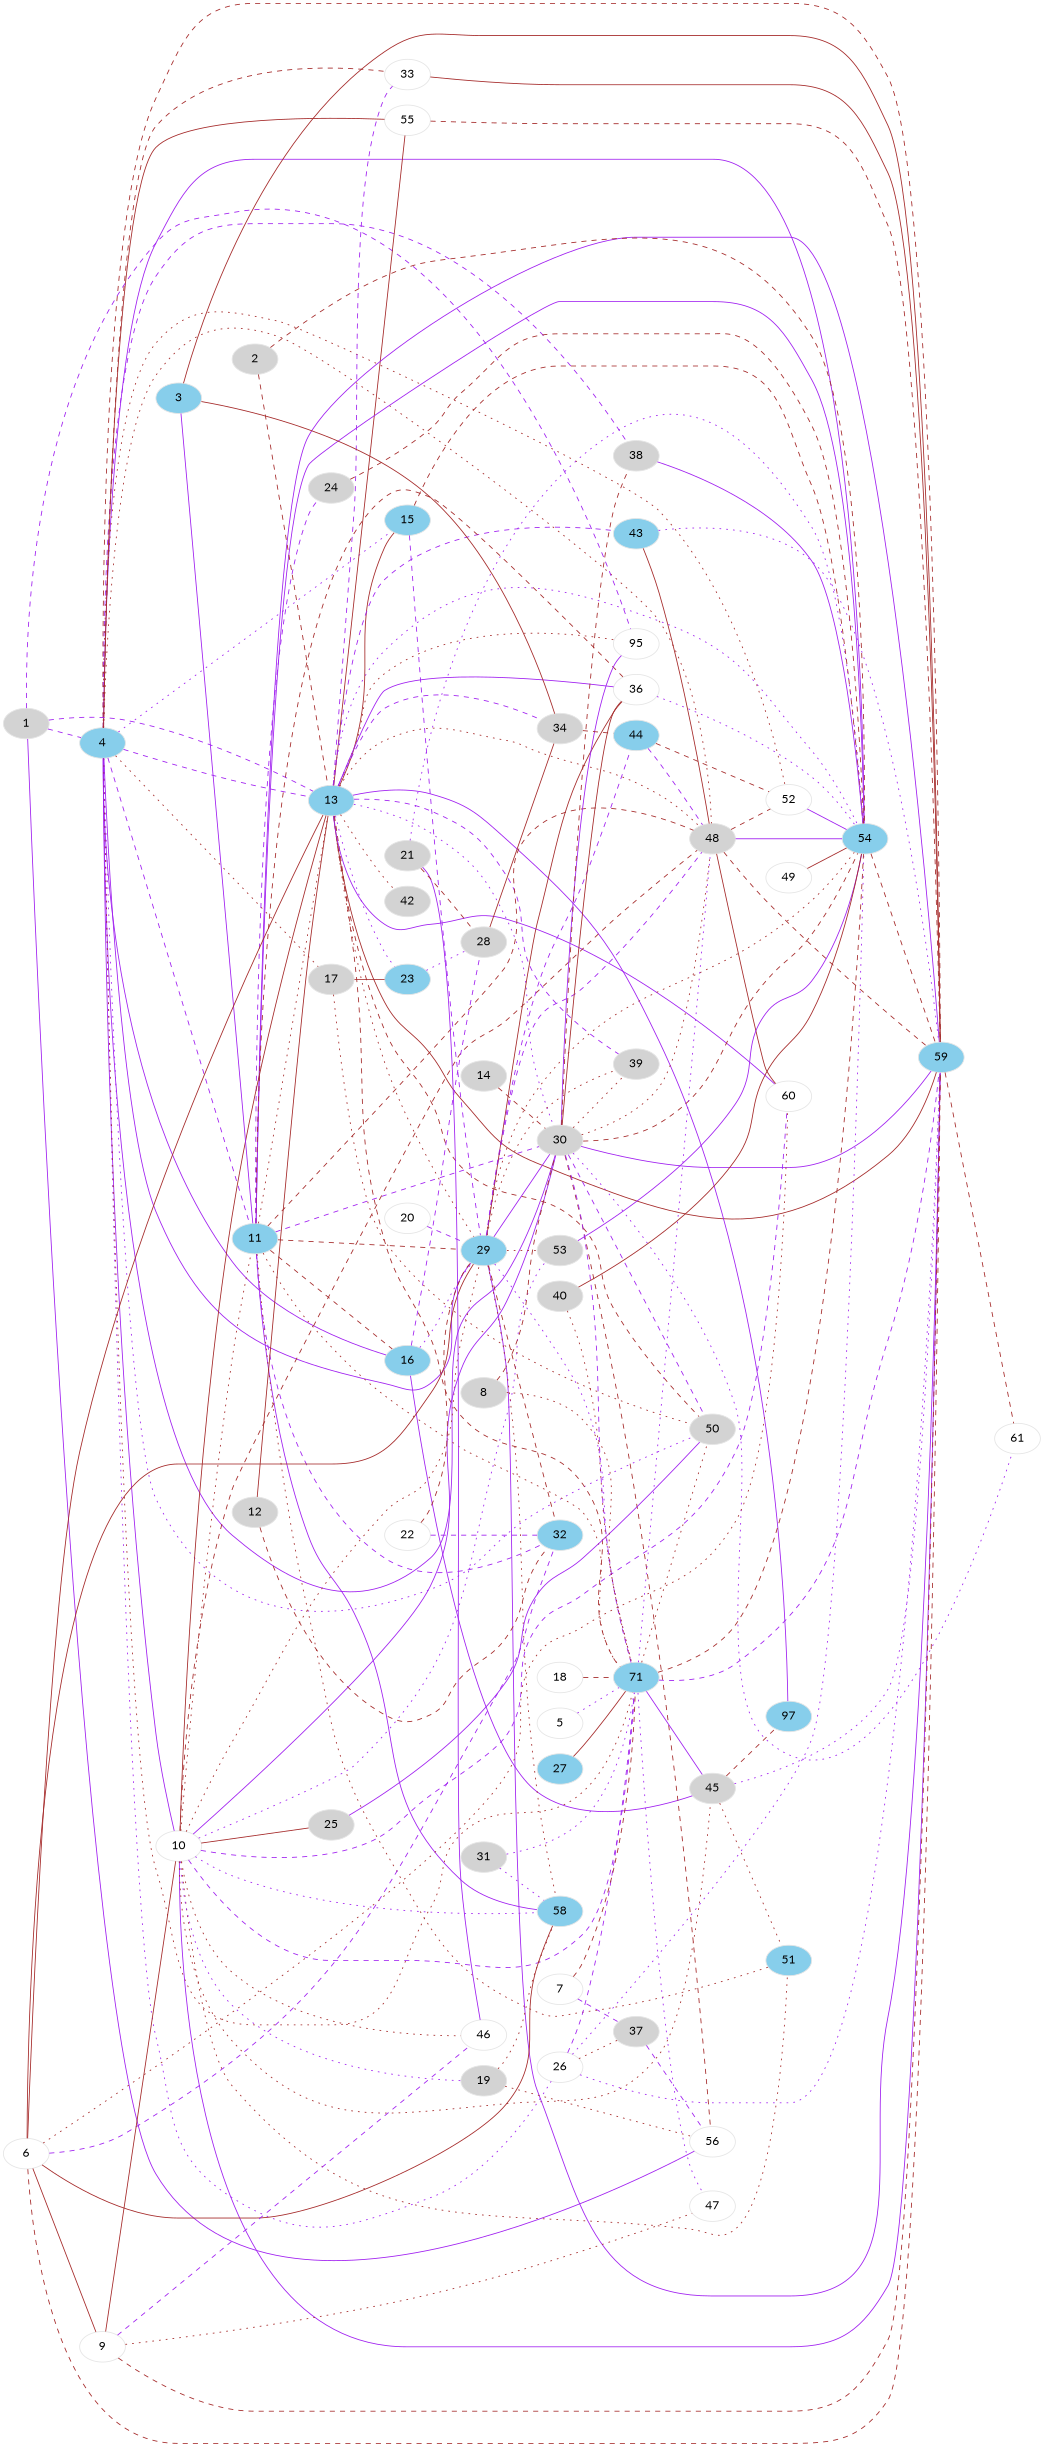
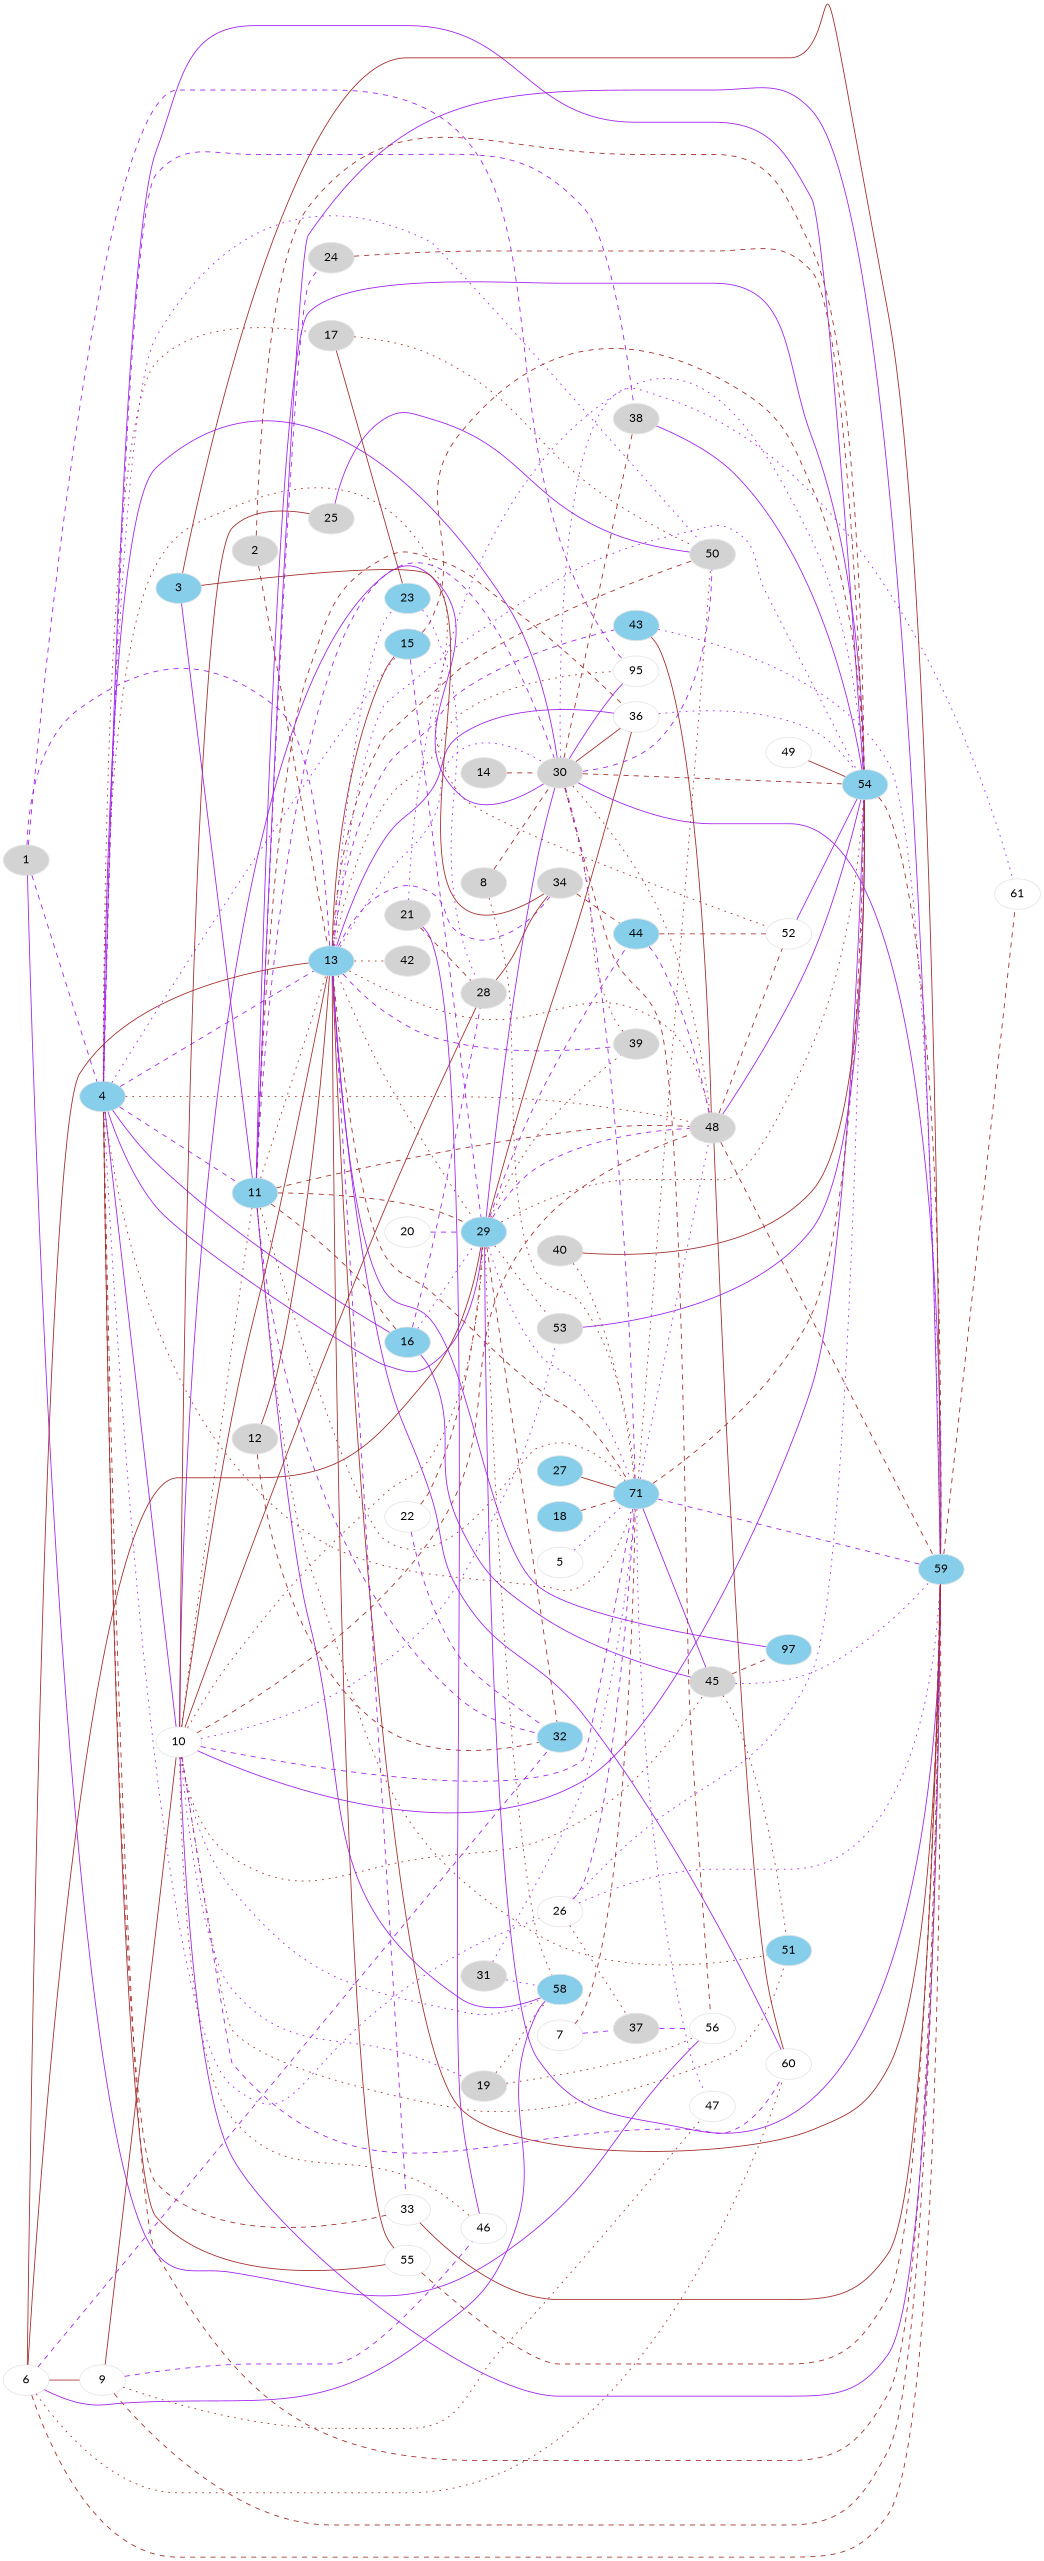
  graph {
    fontname=Lato
    rankdir=LR
    node [color=gray90 fillcolor=lightgrey fontname=Lato style=filled]
    edge [color=brown fontname=Lato style=dashed weight=1.0]
    4 [fillcolor=skyblue]
    1
    13 [fillcolor=skyblue]
    n4 [fillcolor=white label=95]
    56 [fillcolor=white]
    54 [fillcolor=skyblue]
    11 [fillcolor=skyblue]
    59 [fillcolor=skyblue]
    10 [fillcolor=white]
    15 [fillcolor=skyblue]
    16 [fillcolor=skyblue]
    17
    26 [fillcolor=white]
    29 [fillcolor=skyblue]
    30
    33 [fillcolor=white]
    38
    n18 [fillcolor=skyblue label=71]
    48
    50
    52 [fillcolor=white]
    55 [fillcolor=white]
    34
    60 [fillcolor=white]
    36 [fillcolor=white]
    23 [fillcolor=skyblue]
    39
    42
    43 [fillcolor=skyblue]
    n30 [fillcolor=skyblue label=97]
    2
    3 [fillcolor=skyblue]
    32 [fillcolor=skyblue]
    58 [fillcolor=skyblue]
    51 [fillcolor=skyblue]
    24
    44 [fillcolor=skyblue]
    61 [fillcolor=white]
    46 [fillcolor=white]
    19
    25
    28
    45
    53
    37
    47 [fillcolor=white]
    5 [fillcolor=white]
    6 [fillcolor=white]
    9 [fillcolor=white]
    7 [fillcolor=white]
    8
    12
    14
-   18 [fillcolor=white]
+   18 [fillcolor=skyblue]
    20 [fillcolor=white]
    21
    22 [fillcolor=white]
    27 [fillcolor=skyblue]
    31
    40
    49 [fillcolor=white]
    4 -- 13 [color=purple]
    4 -- 54 [color=purple style=solid]
    4 -- 11 [color=purple]
    4 -- 59 [weight=3.0]
    4 -- 10 [color=purple style=solid]
    4 -- 15 [color=purple style=dotted weight=2.0]
    4 -- 16 [color=purple style=solid]
    4 -- 17 [style=dotted]
    4 -- 26 [color=purple style=dotted]
    4 -- 29 [color=purple style=solid]
    4 -- 30 [color=purple style=solid weight=2.0]
    4 -- 33
    4 -- 38 [color=purple]
    4 -- n18 [style=dotted]
    4 -- 48 [style=dotted]
    4 -- 50 [color=purple style=dotted]
    4 -- 52 [style=dotted]
    4 -- 55 [style=solid]
    1 -- 4 [color=purple]
    1 -- 13 [color=purple]
    1 -- n4 [color=purple]
    1 -- 56 [color=purple style=solid]
    13 -- n4 [style=dotted]
    13 -- 54 [color=purple style=dotted]
    13 -- 59 [style=solid]
    13 -- 15 [style=solid]
    13 -- 29 [style=dotted]
    13 -- 30 [color=purple style=dotted weight=3.0]
    13 -- 33 [color=purple]
    13 -- n18
    13 -- 48 [style=dotted]
    13 -- 50
    13 -- 55 [style=solid]
    13 -- 34 [color=purple]
    13 -- 60 [color=purple style=solid]
    13 -- 36 [color=purple style=solid]
    13 -- 23 [color=purple style=dotted]
    13 -- 39 [color=purple weight=2.0]
    13 -- 42 [style=dotted]
    13 -- 43 [color=purple]
    13 -- n30 [color=purple style=solid]
    54 -- 59 [weight=2.0]
    11 -- 13 [style=dotted]
    11 -- 54 [color=purple style=solid]
    11 -- 59 [color=purple style=solid]
    11 -- 16
    11 -- 29
    11 -- 30 [color=purple]
    11 -- n18 [style=dotted weight=2.0]
    11 -- 48
    11 -- 36
    11 -- 32 [color=purple]
    11 -- 58 [color=purple style=solid weight=2.0]
    11 -- 51 [style=dotted]
    11 -- 24 [color=purple]
    59 -- 61
    10 -- 13 [style=solid]
+   10 -- 54 [color=purple style=solid]
    10 -- 11 [style=dotted weight=2.0]
    10 -- 59 [color=purple style=solid]
    10 -- 29 [style=dotted]
    10 -- 30 [color=purple style=solid]
    10 -- n18 [color=purple weight=2.0]
    10 -- 48 [weight=2.0]
    10 -- 60 [color=purple]
    10 -- 58 [color=purple style=dotted]
    10 -- 51 [style=dotted]
    10 -- 46 [style=dotted]
    10 -- 19 [color=purple style=dotted]
    10 -- 25 [style=solid]
+   10 -- 28 [style=solid]
    10 -- 45 [style=dotted]
    10 -- 53 [color=purple style=dotted]
    15 -- 54
    15 -- 29 [color=purple]
    16 -- 29 [color=purple style=dotted]
    16 -- 28 [color=purple]
    16 -- 45 [color=purple style=solid]
    17 -- 50 [style=dotted]
    17 -- 23 [style=solid]
    26 -- 54 [color=purple style=dotted]
    26 -- 59 [color=purple style=dotted]
    26 -- n18 [color=purple]
    26 -- 37 [style=dotted]
    29 -- 54 [style=dotted]
    29 -- 59 [color=purple style=solid]
    29 -- 30 [color=purple style=solid]
    29 -- n18 [color=purple style=dotted]
    29 -- 48 [color=purple weight=2.0]
    29 -- 36 [style=solid]
    29 -- 39 [style=dotted]
    29 -- 32
    29 -- 58 [style=dotted]
    29 -- 44 [color=purple]
    29 -- 53 [style=dotted]
    30 -- n4 [color=purple style=solid]
    30 -- 56
    30 -- 54
    30 -- 59 [color=purple style=solid weight=3.0]
    30 -- 38
    30 -- n18 [color=purple]
    30 -- 48 [style=dotted]
    30 -- 50 [color=purple]
    30 -- 36 [style=solid]
    30 -- 39 [style=dotted]
    30 -- 61 [color=purple style=dotted]
    33 -- 59 [style=solid]
    38 -- 54 [color=purple style=solid]
    n18 -- 54
    n18 -- 59 [color=purple]
    n18 -- 48 [color=purple style=dotted weight=2.0]
    n18 -- 50 [style=dotted]
    n18 -- 45 [color=purple style=solid]
    n18 -- 47 [color=purple style=dotted]
    48 -- 54 [color=purple style=solid weight=2.0]
    48 -- 59 [weight=3.0]
    48 -- 52 [weight=2.0]
    48 -- 60 [style=solid]
    52 -- 54 [color=purple style=solid]
    55 -- 59
    34 -- 44
    36 -- 54 [color=purple style=dotted]
    23 -- 28 [color=purple style=dotted]
    43 -- 59 [color=purple style=dotted]
    43 -- 48 [style=solid]
    2 -- 13
    2 -- 54
    3 -- 11 [color=purple style=solid]
    3 -- 59 [style=solid]
    3 -- 34 [style=solid]
    24 -- 54
    44 -- 48 [color=purple]
    44 -- 52
    19 -- 56 [style=dotted]
    19 -- 58 [style=dotted]
    25 -- 50 [color=purple style=solid]
    28 -- 34 [style=solid]
    45 -- 59 [color=purple style=dotted]
    45 -- n30
    45 -- 51 [style=dotted]
    53 -- 54 [color=purple style=solid]
    37 -- 56 [color=purple]
    5 -- n18 [color=purple style=dotted]
    6 -- 13 [style=solid]
    6 -- 59
    6 -- 29 [style=solid]
    6 -- 60 [style=dotted]
    6 -- 32 [color=purple]
-   6 -- 58 [style=solid]
+   6 -- 58 [color=purple style=solid]
    6 -- 9 [style=solid]
    9 -- 59
    9 -- 10 [style=solid]
    9 -- 46 [color=purple]
    9 -- 47 [style=dotted]
    7 -- n18 [weight=2.0]
    7 -- 37 [color=purple]
    8 -- 30
    8 -- n18 [style=dotted]
    12 -- 13 [style=solid]
    12 -- 32
    14 -- 30
    18 -- n18
    20 -- 29 [color=purple]
    21 -- 54 [color=purple style=dotted]
    21 -- 46 [color=purple style=solid]
    21 -- 28 [weight=2.0]
    22 -- 29
    22 -- 32 [color=purple]
    27 -- n18 [style=solid]
    31 -- n18 [color=purple style=dotted]
    31 -- 58 [color=purple style=dotted]
    40 -- 54 [style=solid]
    40 -- n18 [style=dotted]
    49 -- 54 [style=solid]
  }
